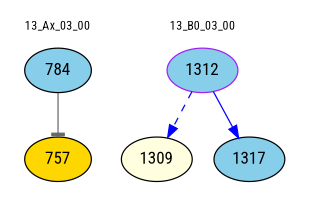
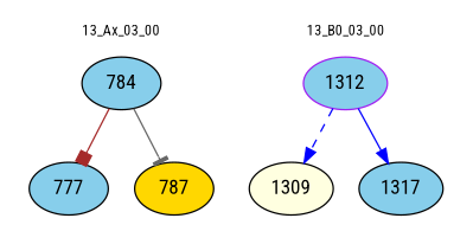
  digraph {
    fontname="Roboto Condensed"
    node [color=black fillcolor=skyblue fontname="Roboto Condensed" style=filled]
    edge [arrowhead=normal color=blue fontname="Roboto Condensed" style=solid]
    n1 [label=784]
-   n3 [fillcolor=gold label=757]
+   n2 [label=777]
+   n3 [fillcolor=gold label=787]
    n4 [color=purple label=1312]
    n5 [fillcolor=lightyellow label=1309]
    n6 [label=1317]
    subgraph cluster_1 {
      color=white
      fontsize=10
      label="13_Ax_03_00"
      n1
+     n2
      n3
    }
    subgraph cluster_2 {
      color=white
      fontsize=10
      label="13_B0_03_00"
      n4
      n5
      n6
    }
+   n1 -> n2 [arrowhead=box color=brown]
    n1 -> n3 [arrowhead=tee color=gray40]
    n4 -> n5 [style=dashed]
    n4 -> n6
  }
